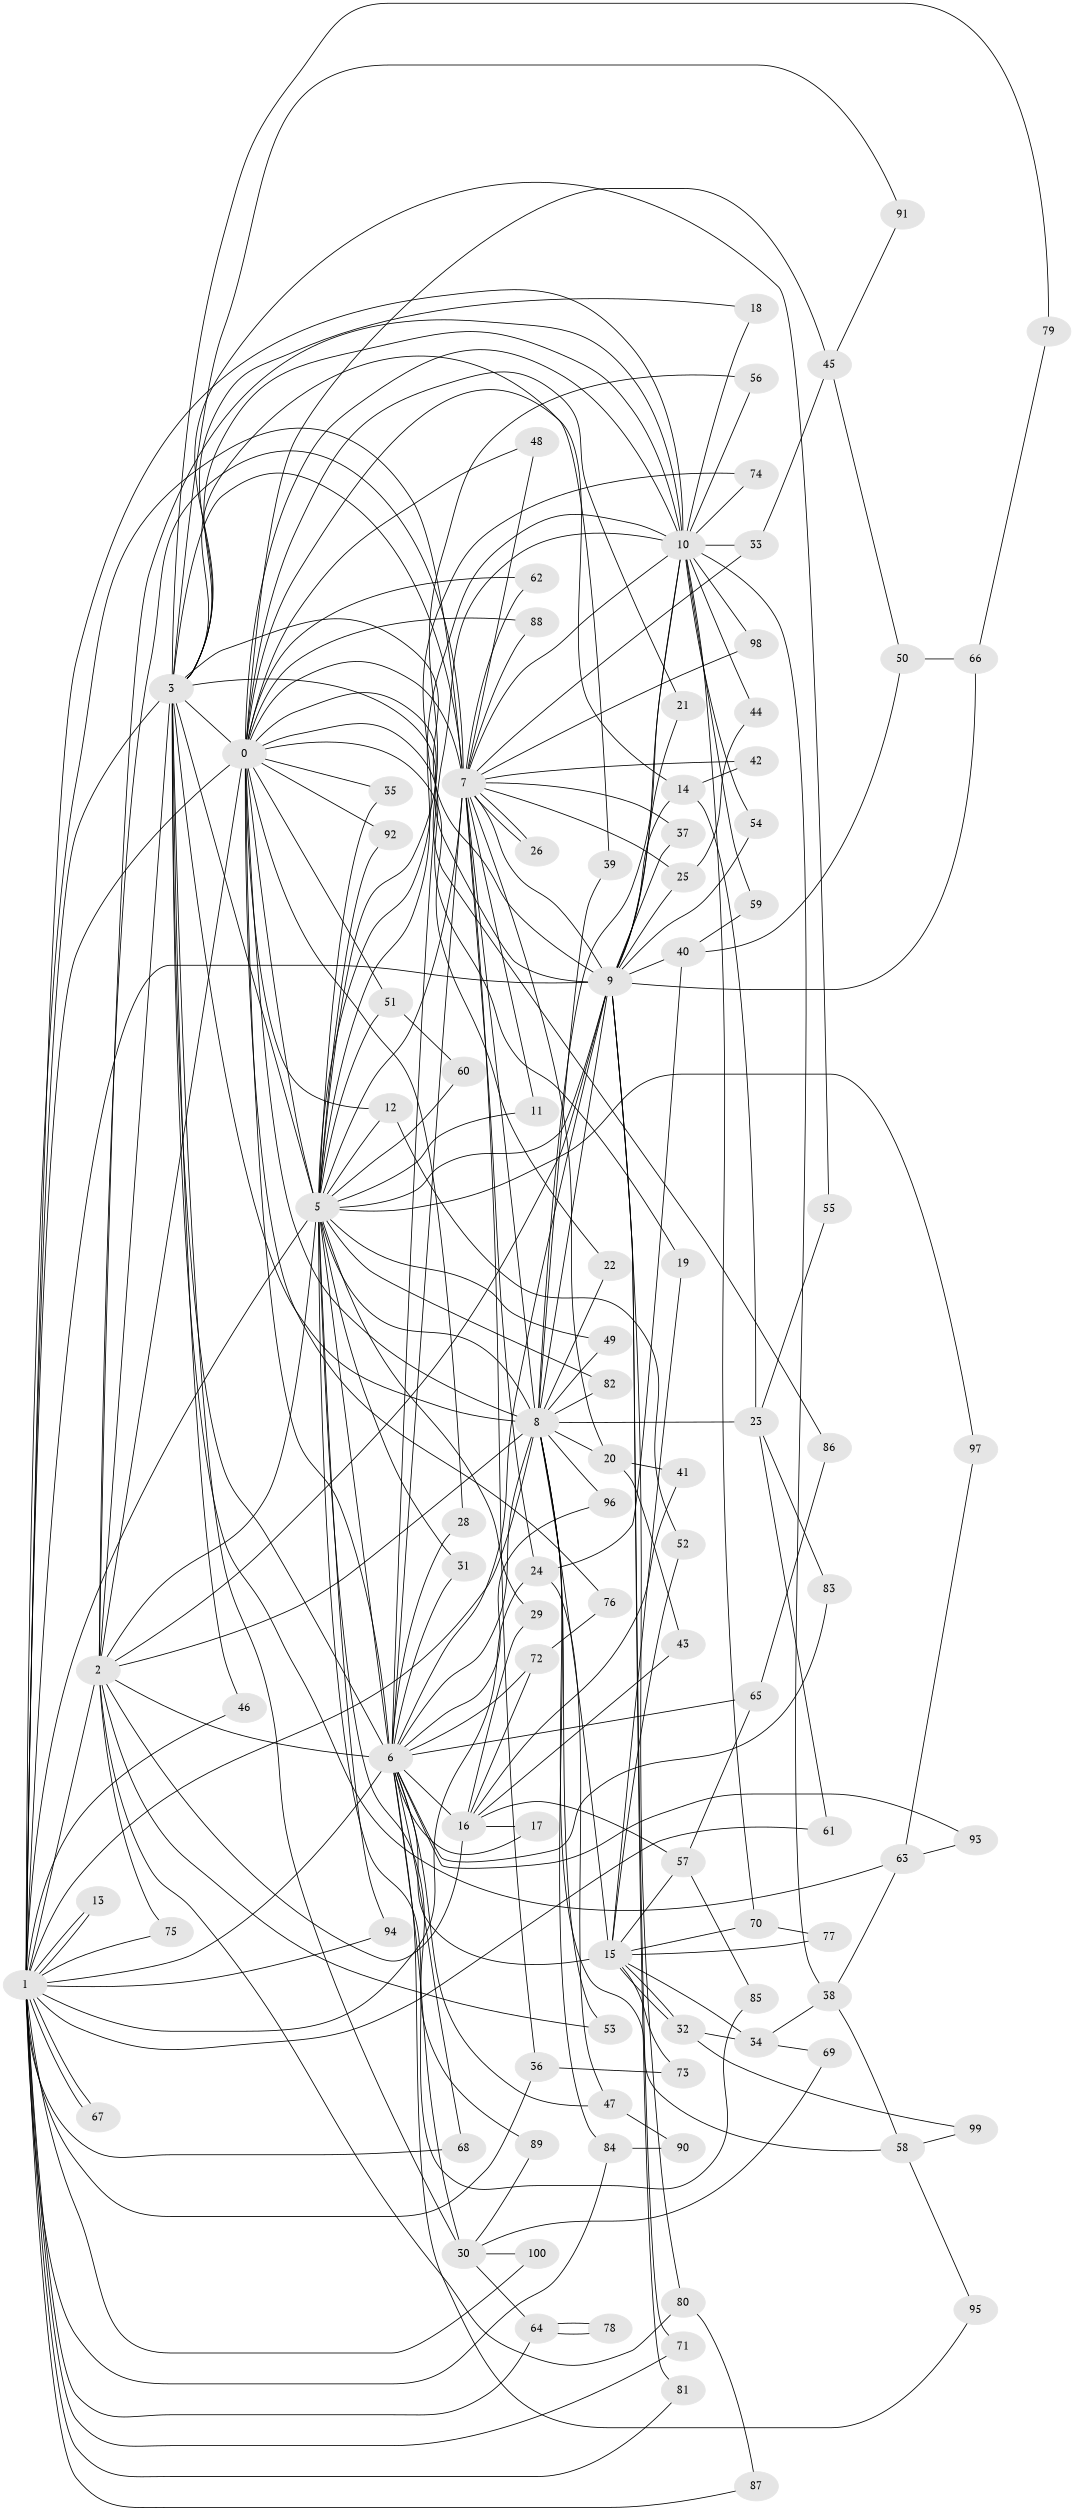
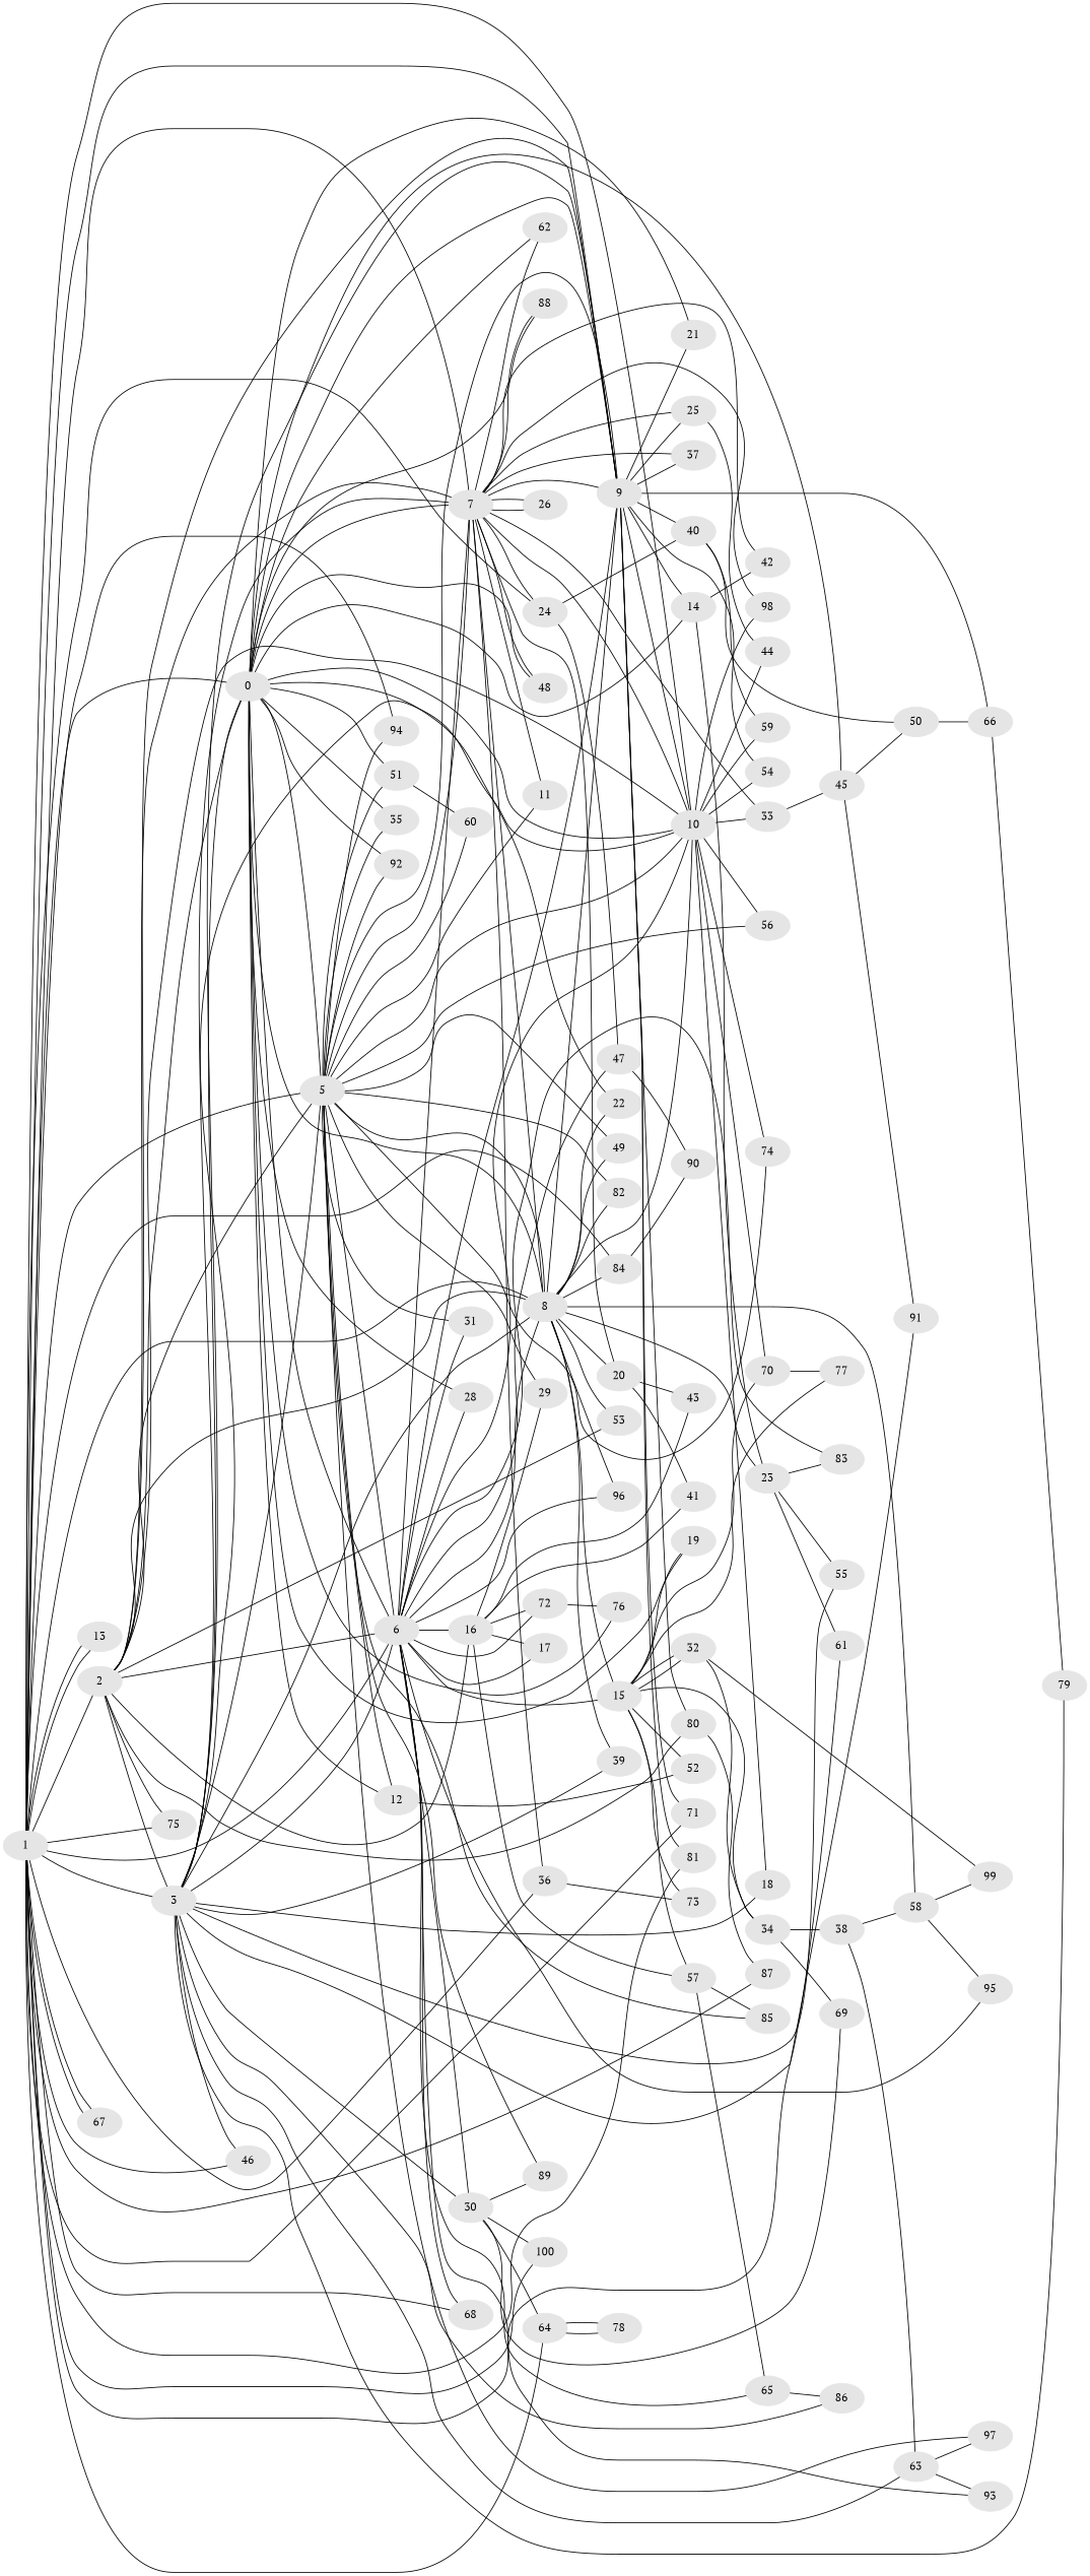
  graph {
    fontname="PT Serif"
    rankdir=LR
    node [color=gray90 fontname="PT Serif" style=filled]
    edge [fontname="PT Serif"]
    1
    2
    3
    n4 [label=0]
    5
    6
    7
    8
    9
    10
    13
    24
    36
    46
    61
    64
    67
    68
    71
    75
    81
    84
    87
    94
    100
    16
    53
    80
    18
    30
    39
    55
    63
    79
    86
    91
    12
    14
    19
    21
    22
    28
    35
    45
    48
    51
    62
    76
    88
    92
    11
    29
    31
    49
    56
    60
    74
    82
    85
    89
    97
    15
    17
    47
    65
    72
    83
    93
    95
    96
    20
    25
    26
    33
    37
    42
    98
    23
    58
    40
    54
    66
    38
    44
    59
    70
    73
    78
    90
    57
    41
    43
    69
    52
    50
    32
    34
    77
    99
    1 -- 2
    1 -- 3
    1 -- n4
    1 -- 5
    1 -- 6
    1 -- 7
    1 -- 8
    1 -- 9
    1 -- 10
    1 -- 13
    1 -- 13
    1 -- 24
    1 -- 36
    1 -- 46
    1 -- 61
    1 -- 64
    1 -- 67
    1 -- 67
    1 -- 68
    1 -- 71
    1 -- 75
    1 -- 81
    1 -- 84
    1 -- 87
    1 -- 94
    1 -- 100
    2 -- 3
    2 -- n4
    2 -- 5
    2 -- 6
    2 -- 7
    2 -- 8
    2 -- 9
    2 -- 10
    2 -- 75
    2 -- 16
    2 -- 53
    2 -- 80
    3 -- n4
    3 -- 5
    3 -- 6
    3 -- 7
    3 -- 8
    3 -- 9
    3 -- 10
    3 -- 46
    3 -- 18
    3 -- 30
    3 -- 39
    3 -- 55
    3 -- 63
    3 -- 79
    3 -- 86
    3 -- 91
    n4 -- 5
    n4 -- 6
    n4 -- 7
    n4 -- 8
    n4 -- 9
    n4 -- 10
    n4 -- 12
    n4 -- 14
    n4 -- 19
    n4 -- 21
    n4 -- 22
    n4 -- 28
    n4 -- 35
    n4 -- 45
    n4 -- 48
    n4 -- 51
    n4 -- 62
    n4 -- 76
    n4 -- 88
    n4 -- 92
    5 -- 6
    5 -- 7
    5 -- 8
    5 -- 9
    5 -- 10
    5 -- 94
    5 -- 12
    5 -- 35
    5 -- 51
    5 -- 92
    5 -- 11
    5 -- 29
    5 -- 31
    5 -- 49
    5 -- 56
    5 -- 60
    5 -- 74
    5 -- 82
    5 -- 85
    5 -- 89
    5 -- 97
    6 -- 7
    6 -- 8
    6 -- 9
    6 -- 10
    6 -- 68
    6 -- 16
    6 -- 30
    6 -- 28
    6 -- 31
    6 -- 15
    6 -- 17
    6 -- 47
    6 -- 65
    6 -- 72
    6 -- 83
    6 -- 93
    6 -- 95
    6 -- 96
    7 -- 8
    7 -- 9
    7 -- 10
    7 -- 24
    7 -- 36
    7 -- 48
    7 -- 62
    7 -- 88
    7 -- 11
    7 -- 20
    7 -- 25
    7 -- 26
    7 -- 26
    7 -- 33
    7 -- 37
    7 -- 42
    7 -- 98
    8 -- 9
    8 -- 10
    8 -- 84
    8 -- 53
    8 -- 39
    8 -- 22
    8 -- 49
    8 -- 82
    8 -- 15
    8 -- 96
    8 -- 20
    8 -- 23
    8 -- 58
    9 -- 10
    9 -- 71
    9 -- 81
    9 -- 80
    9 -- 14
    9 -- 21
    9 -- 25
    9 -- 37
    9 -- 40
    9 -- 54
    9 -- 66
    10 -- 18
    10 -- 56
    10 -- 74
    10 -- 33
    10 -- 98
    10 -- 54
-   10 -- 38
    10 -- 44
    10 -- 59
    10 -- 70
    24 -- 47
    24 -- 40
    36 -- 73
    64 -- 78
    64 -- 78
    84 -- 90
    16 -- 29
    16 -- 17
    16 -- 72
    16 -- 57
    16 -- 41
    16 -- 43
    80 -- 87
    30 -- 64
    30 -- 100
    30 -- 89
    30 -- 69
    63 -- 97
    63 -- 93
    12 -- 52
    14 -- 42
    14 -- 23
    45 -- 91
    45 -- 50
    51 -- 60
    15 -- 19
    15 -- 70
    15 -- 73
    15 -- 57
    15 -- 52
    15 -- 32
    15 -- 32
    15 -- 34
    15 -- 77
    47 -- 90
    65 -- 86
    72 -- 76
    20 -- 41
    20 -- 43
    25 -- 44
    33 -- 45
    23 -- 61
    23 -- 55
    23 -- 83
    58 -- 95
    58 -- 99
    40 -- 59
    40 -- 50
    66 -- 79
    38 -- 63
    38 -- 58
    70 -- 77
    57 -- 85
    57 -- 65
    50 -- 66
    32 -- 34
    32 -- 99
    34 -- 38
    34 -- 69
  }
